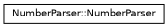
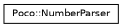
  digraph {
    rankdir=TB
-   n1 [color=black fillcolor=white fontname=Helvetica fontsize=10 height=0.2 label="NumberParser::NumberParser" shape=record style=filled width=0.4]
+   n1 [color=black fillcolor=white fontname=Helvetica fontsize=10 height=0.2 label="Poco::NumberParser" shape=record style=filled width=0.4]
  }
